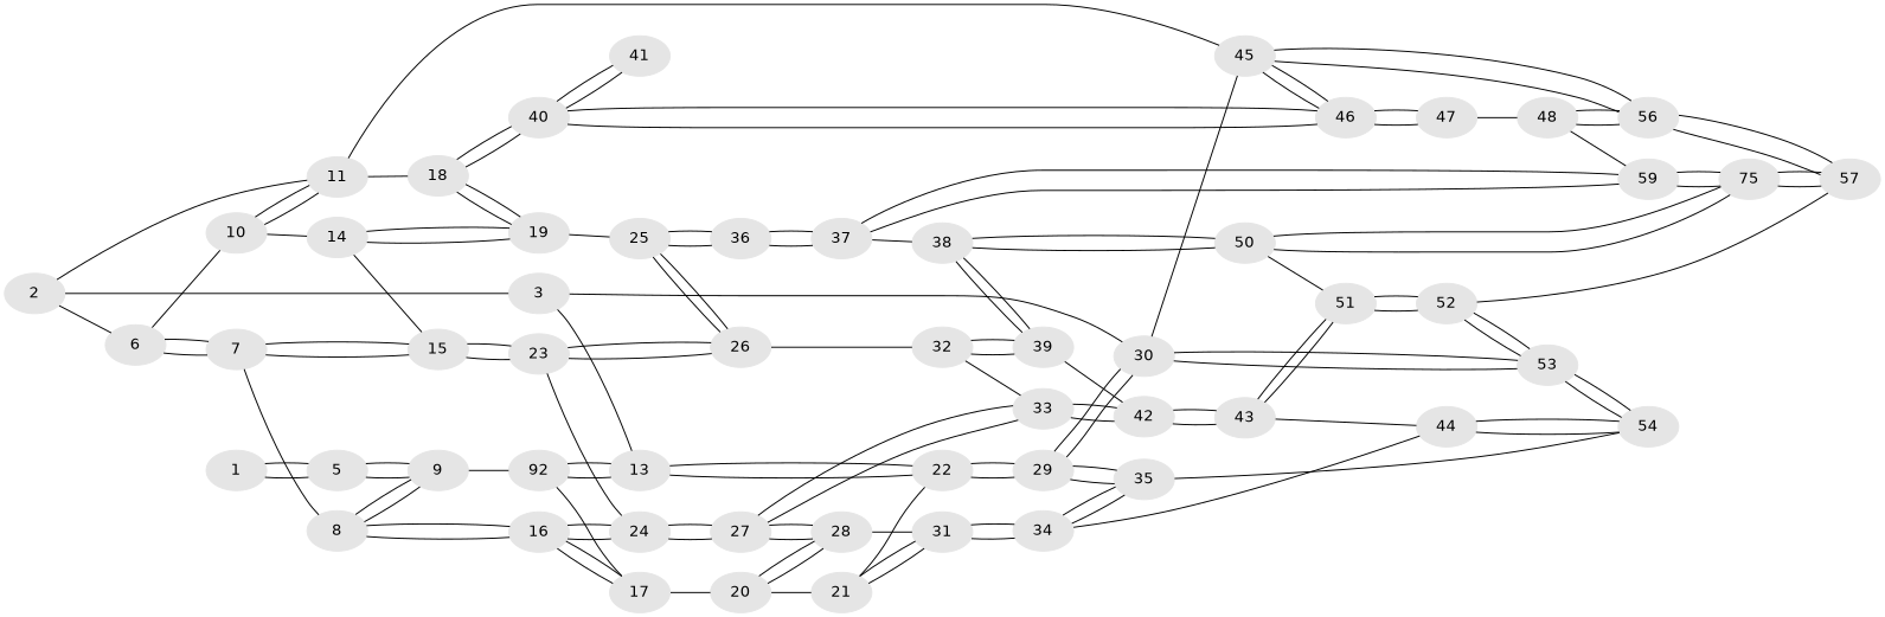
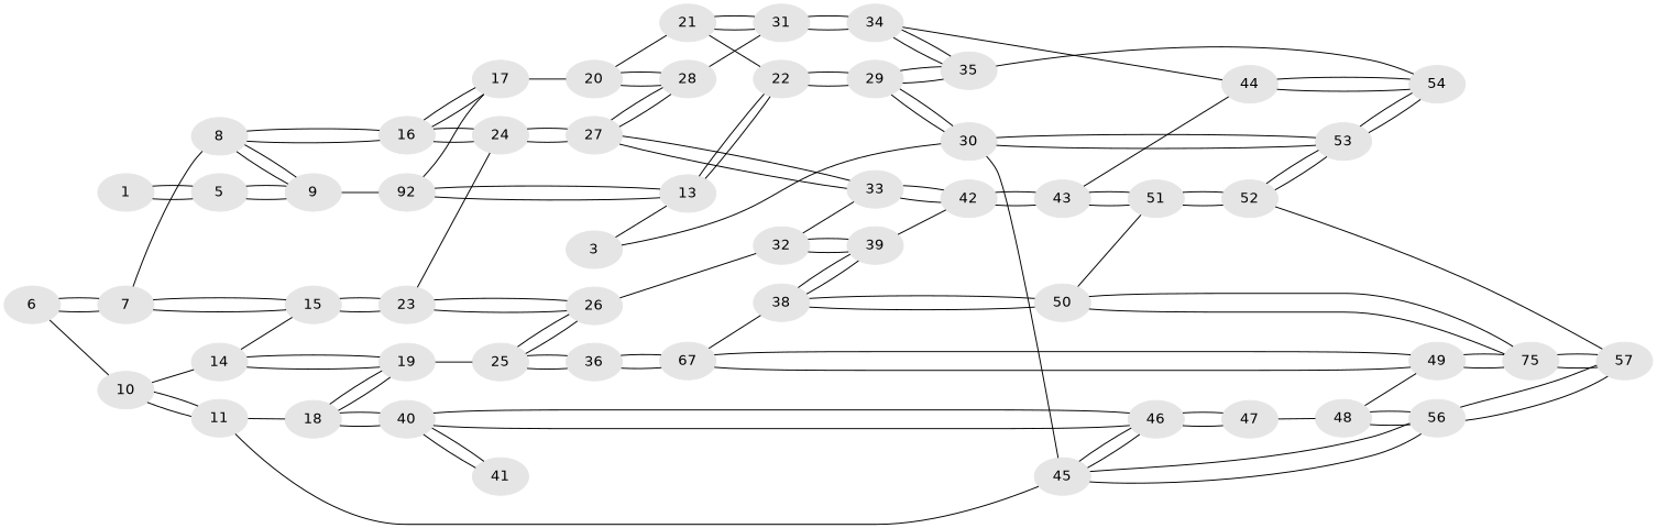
  graph {
    fontname="DejaVu Sans"
    rankdir=LR
    node [color=gray90 fontname="DejaVu Sans" style=filled]
    edge [fontname="DejaVu Sans"]
    1
    5
-   2
    3
    6
    11
    9
    13
    30
    7
    10
    18
    45
    22
    53
    n16 [label=92]
    8
    15
    14
    16
    23
    17
    24
    19
    40
    46
    56
    20
    29
    25
    26
    27
    21
    28
    41
    36
    31
    34
    35
    32
    33
-   37
+   37 [label=67]
    39
    42
    54
    44
    43
    38
-   49 [label=59]
+   49
    50
    n51 [label=75]
    51
    47
    48
    52
    57
    1 -- 5
    1 -- 5
    5 -- 9
    5 -- 9
-   2 -- 3
-   2 -- 6
-   2 -- 11
    3 -- 13
    3 -- 30
    6 -- 7
    6 -- 7
    6 -- 10
    11 -- 18
    11 -- 45
    9 -- n16
    13 -- 22
    13 -- 22
    30 -- 45
    30 -- 53
    30 -- 53
    7 -- 8
    7 -- 15
    7 -- 15
    10 -- 11
    10 -- 11
    10 -- 14
    18 -- 19
    18 -- 19
    18 -- 40
    18 -- 40
    45 -- 46
    45 -- 46
    45 -- 56
    45 -- 56
    22 -- 29
    22 -- 29
    53 -- 54
    53 -- 54
    n16 -- 13
    n16 -- 13
    n16 -- 17
    8 -- 9
    8 -- 9
    8 -- 16
    8 -- 16
    15 -- 23
    15 -- 23
    14 -- 15
    14 -- 19
    14 -- 19
    16 -- 17
    16 -- 17
    16 -- 24
    16 -- 24
    23 -- 24
    23 -- 26
    23 -- 26
    17 -- 20
    24 -- 27
    24 -- 27
    19 -- 25
    40 -- 46
    40 -- 46
    40 -- 41
    40 -- 41
    46 -- 47
    46 -- 47
    56 -- 57
    56 -- 57
    20 -- 21
    20 -- 28
    20 -- 28
    29 -- 30
    29 -- 30
    29 -- 35
    29 -- 35
    25 -- 26
    25 -- 26
    25 -- 36
    25 -- 36
    26 -- 32
    27 -- 28
    27 -- 28
    27 -- 33
    27 -- 33
    21 -- 22
    21 -- 31
    21 -- 31
    28 -- 31
    36 -- 37
    36 -- 37
    31 -- 34
    31 -- 34
    34 -- 35
    34 -- 35
    34 -- 44
    35 -- 54
    32 -- 33
    32 -- 39
    32 -- 39
    33 -- 42
    33 -- 42
    37 -- 38
    37 -- 49
    37 -- 49
    39 -- 42
    42 -- 43
    42 -- 43
    44 -- 54
    44 -- 54
    43 -- 44
    43 -- 51
    43 -- 51
    38 -- 39
    38 -- 39
    38 -- 50
    38 -- 50
    49 -- n51
    49 -- n51
    50 -- n51
    50 -- n51
    50 -- 51
    n51 -- 57
    n51 -- 57
    51 -- 52
    51 -- 52
    47 -- 48
    48 -- 56
    48 -- 56
    48 -- 49
    52 -- 53
    52 -- 53
    52 -- 57
  }
